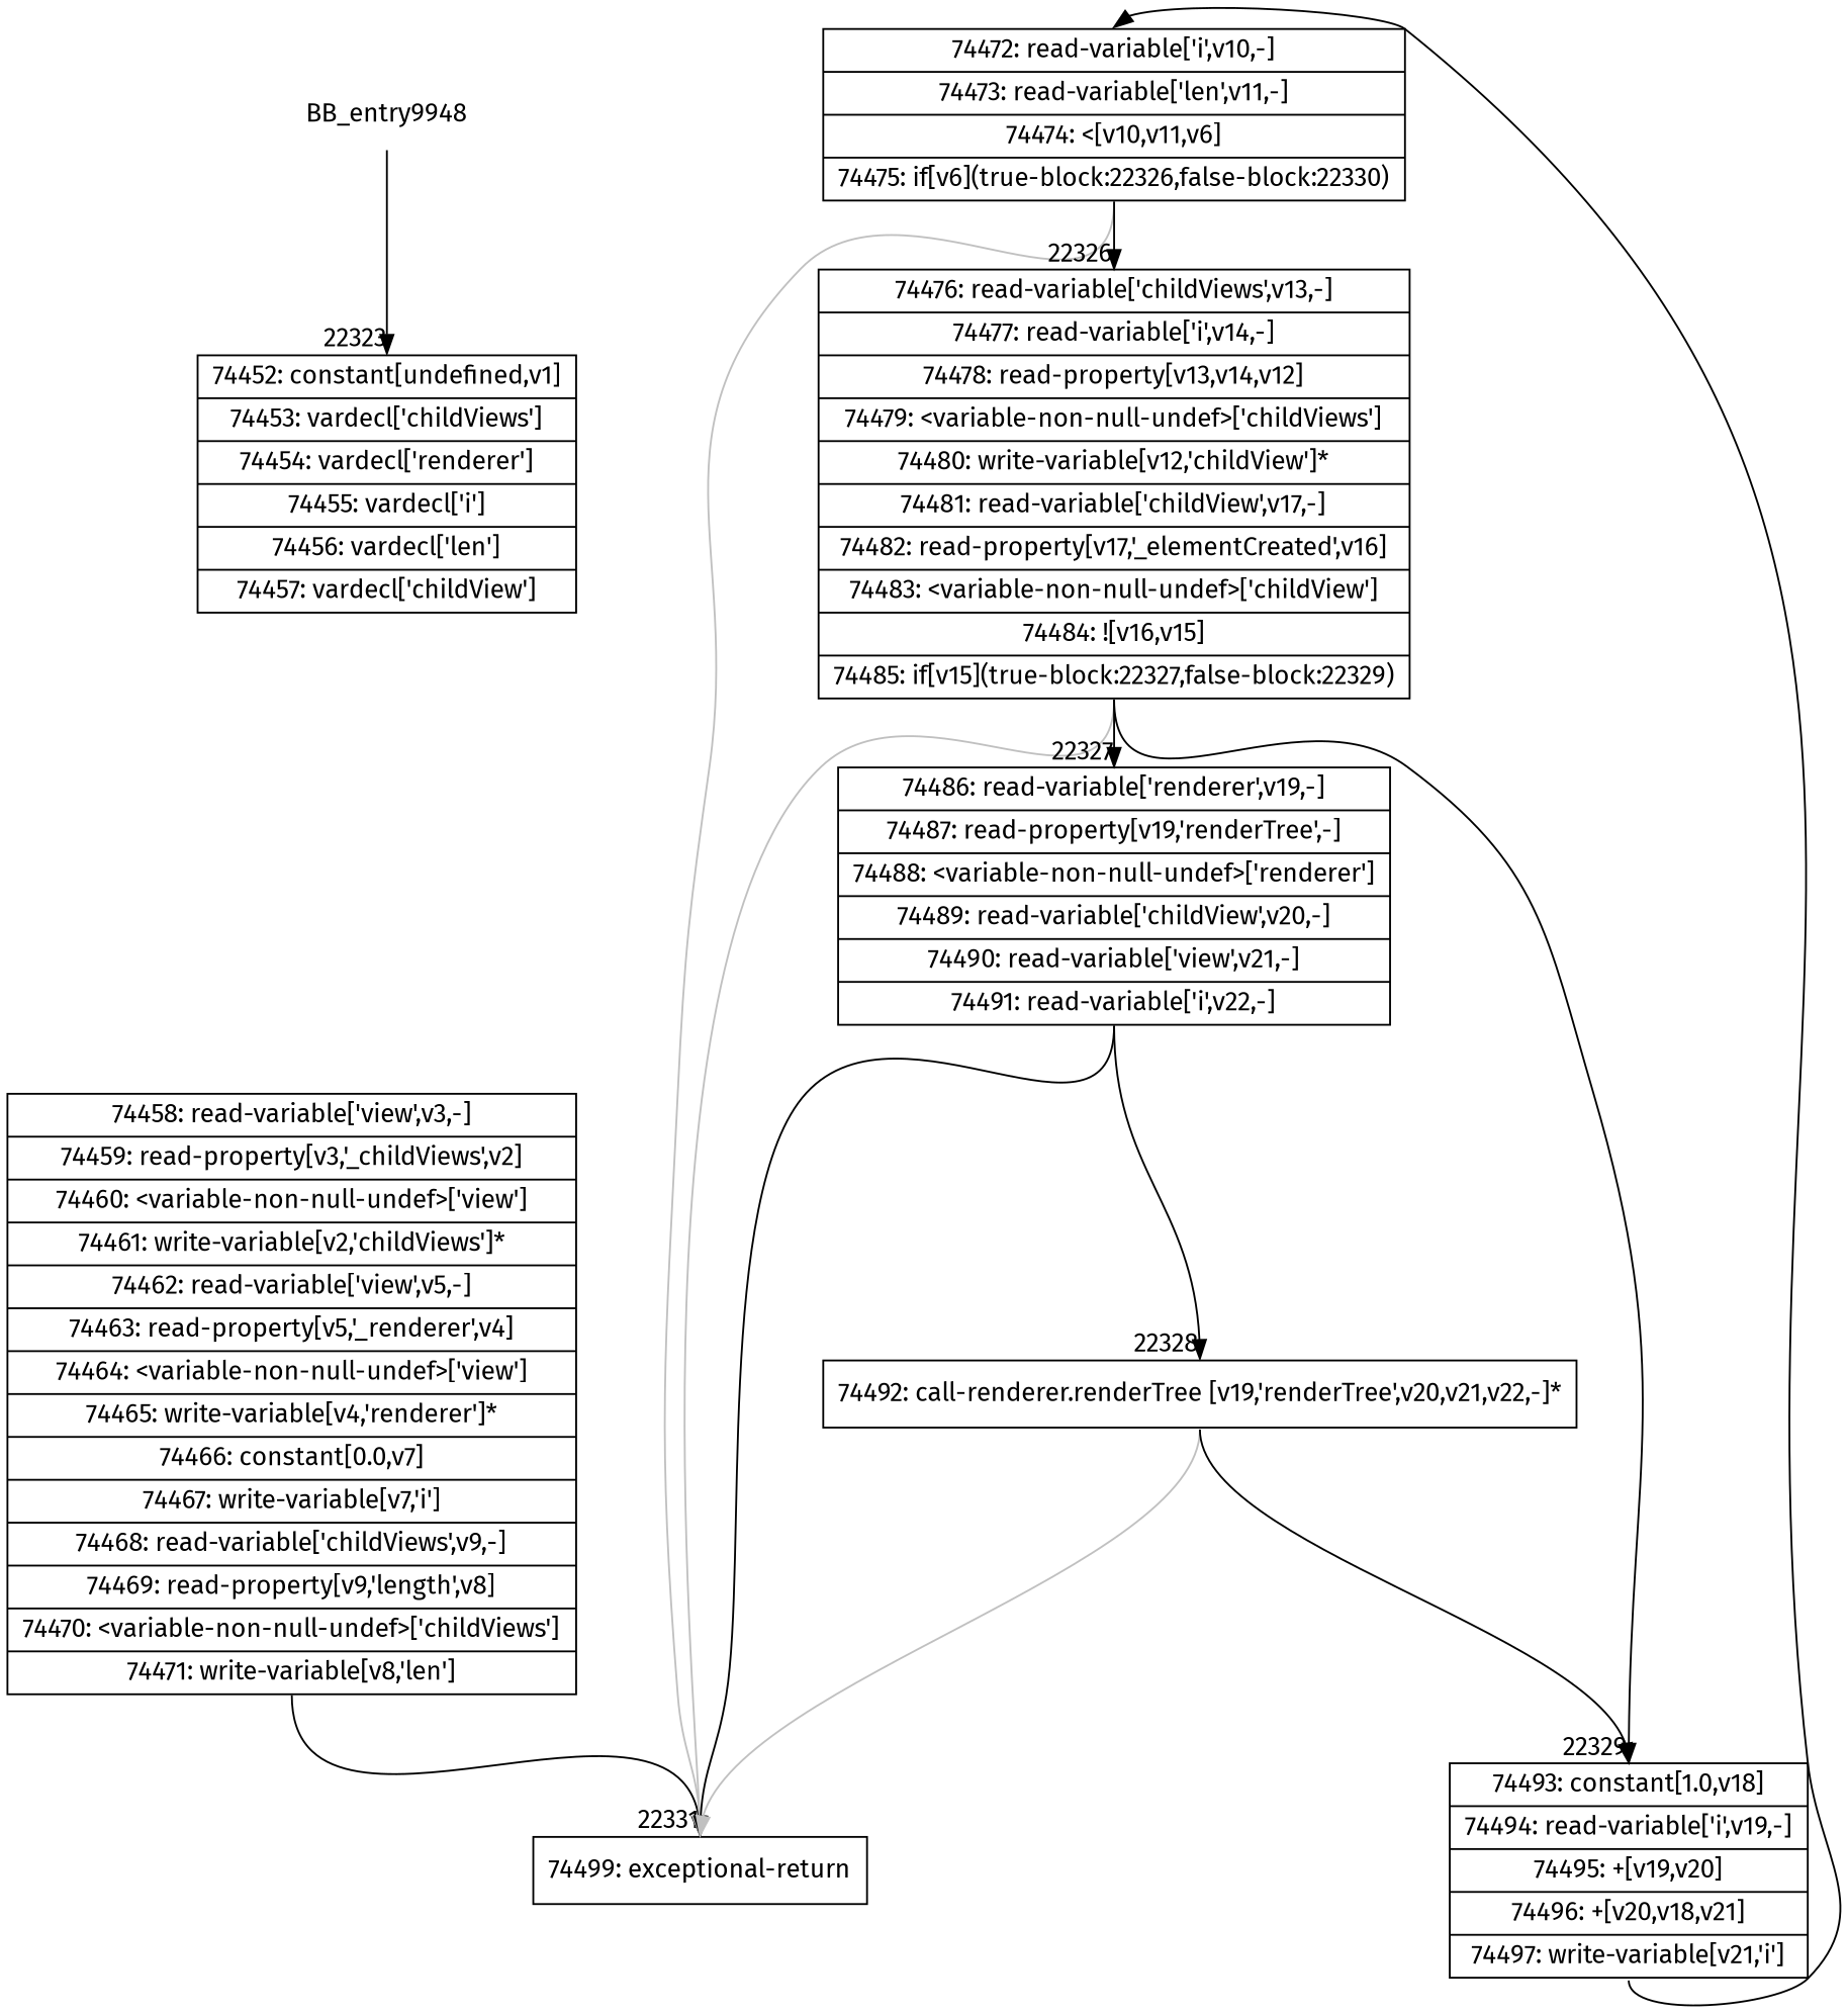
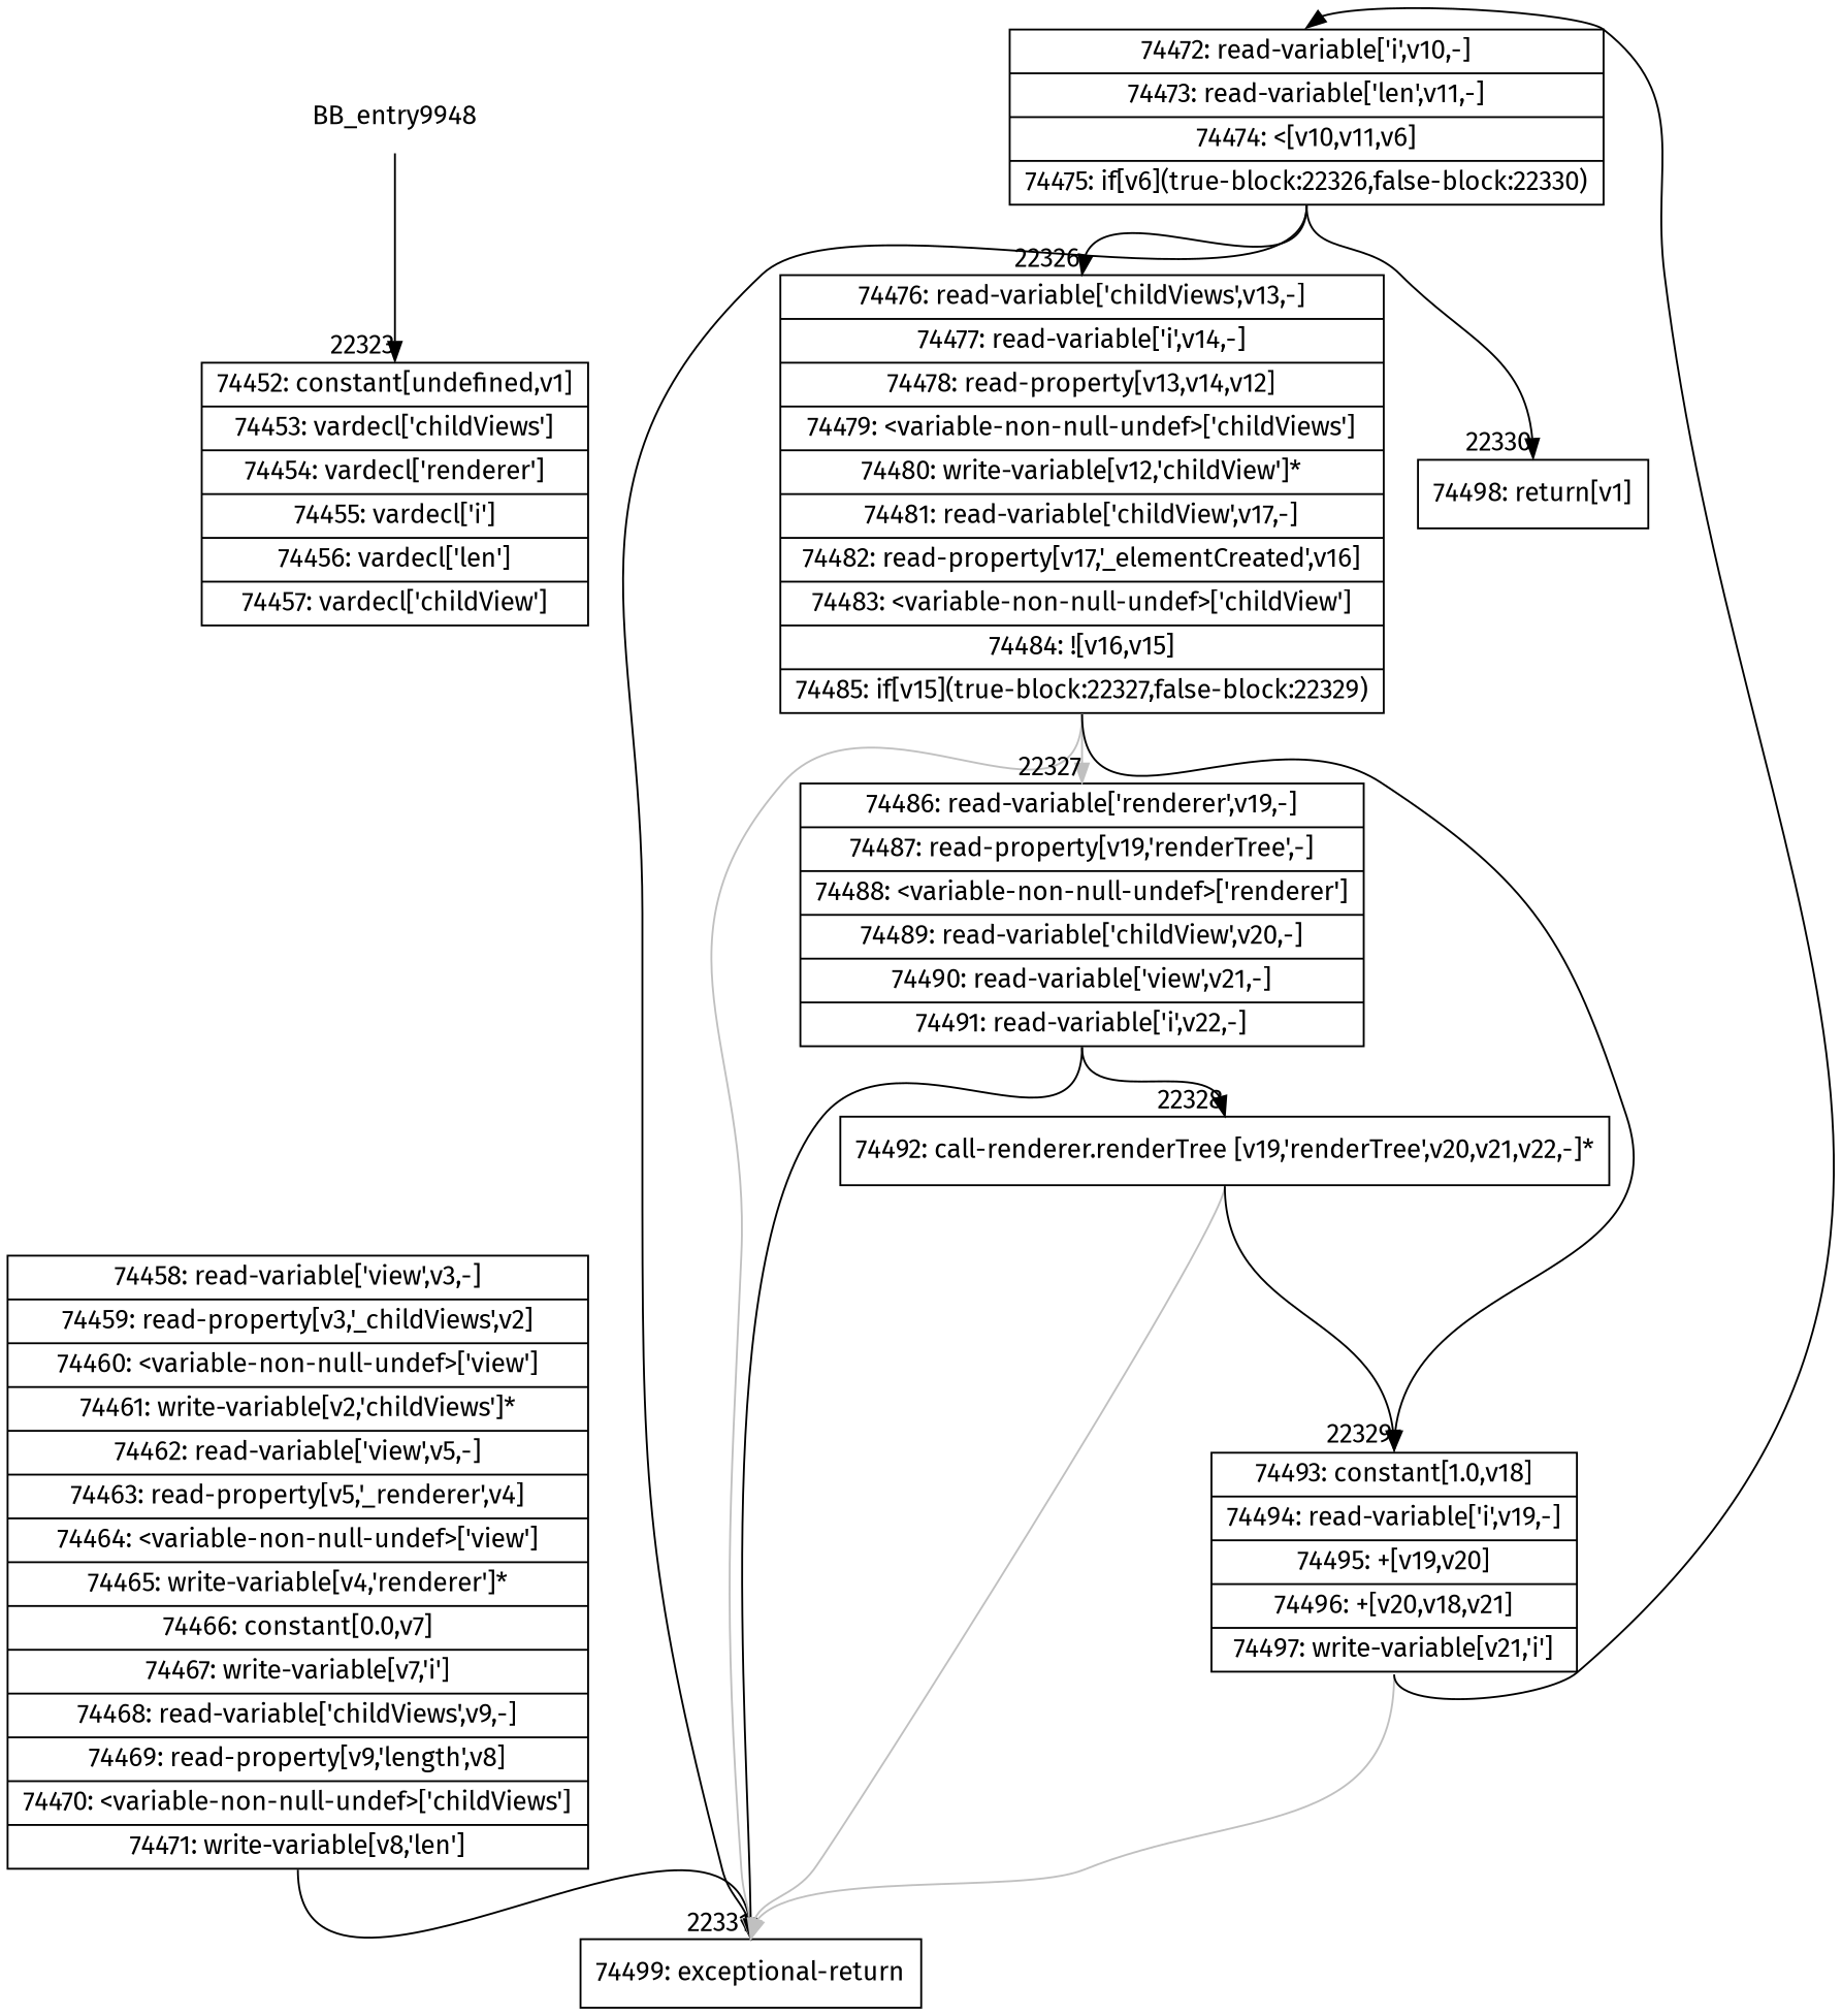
  digraph {
    fontname="Fira Sans"
    rankdir=TD
    node [fontname="Fira Sans" shape=record]
    edge [fontname="Fira Sans" headport=n tailport=s]
    n1 [label=BB_entry9948 shape=none]
    n2 [label="{74452: constant[undefined,v1]|74453: vardecl['childViews']|74454: vardecl['renderer']|74455: vardecl['i']|74456: vardecl['len']|74457: vardecl['childView']}"]
    n3 [label="{74458: read-variable['view',v3,-]|74459: read-property[v3,'_childViews',v2]|74460: \<variable-non-null-undef\>['view']|74461: write-variable[v2,'childViews']*|74462: read-variable['view',v5,-]|74463: read-property[v5,'_renderer',v4]|74464: \<variable-non-null-undef\>['view']|74465: write-variable[v4,'renderer']*|74466: constant[0.0,v7]|74467: write-variable[v7,'i']|74468: read-variable['childViews',v9,-]|74469: read-property[v9,'length',v8]|74470: \<variable-non-null-undef\>['childViews']|74471: write-variable[v8,'len']}"]
    n4 [label="{74499: exceptional-return}"]
    n5 [label="{74472: read-variable['i',v10,-]|74473: read-variable['len',v11,-]|74474: \<[v10,v11,v6]|74475: if[v6](true-block:22326,false-block:22330)}"]
    n6 [label="{74476: read-variable['childViews',v13,-]|74477: read-variable['i',v14,-]|74478: read-property[v13,v14,v12]|74479: \<variable-non-null-undef\>['childViews']|74480: write-variable[v12,'childView']*|74481: read-variable['childView',v17,-]|74482: read-property[v17,'_elementCreated',v16]|74483: \<variable-non-null-undef\>['childView']|74484: ![v16,v15]|74485: if[v15](true-block:22327,false-block:22329)}"]
+   n7 [label="{74498: return[v1]}"]
    n8 [label="{74486: read-variable['renderer',v19,-]|74487: read-property[v19,'renderTree',-]|74488: \<variable-non-null-undef\>['renderer']|74489: read-variable['childView',v20,-]|74490: read-variable['view',v21,-]|74491: read-variable['i',v22,-]}"]
    n9 [label="{74493: constant[1.0,v18]|74494: read-variable['i',v19,-]|74495: +[v19,v20]|74496: +[v20,v18,v21]|74497: write-variable[v21,'i']}"]
    n10 [label="{74492: call-renderer.renderTree [v19,'renderTree',v20,v21,v22,-]*}"]
    n1 -> n2 [headlabel="    22323"]
    n3 -> n4 [color=black headlabel="      22331"]
-   n5 -> n4 [color=gray]
+   n5 -> n4 [color=black]
    n5 -> n6 [headlabel="      22326"]
+   n5 -> n7 [headlabel="      22330"]
    n6 -> n4 [color=gray]
-   n6 -> n8 [headlabel="      22327"]
+   n6 -> n8 [headlabel="      22327" color=gray]
    n6 -> n9 [headlabel="      22329"]
    n8 -> n4 [color=black]
    n8 -> n10 [headlabel="      22328"]
+   n9 -> n4 [color=gray]
    n9 -> n5
    n10 -> n4 [color=gray]
    n10 -> n9
  }
